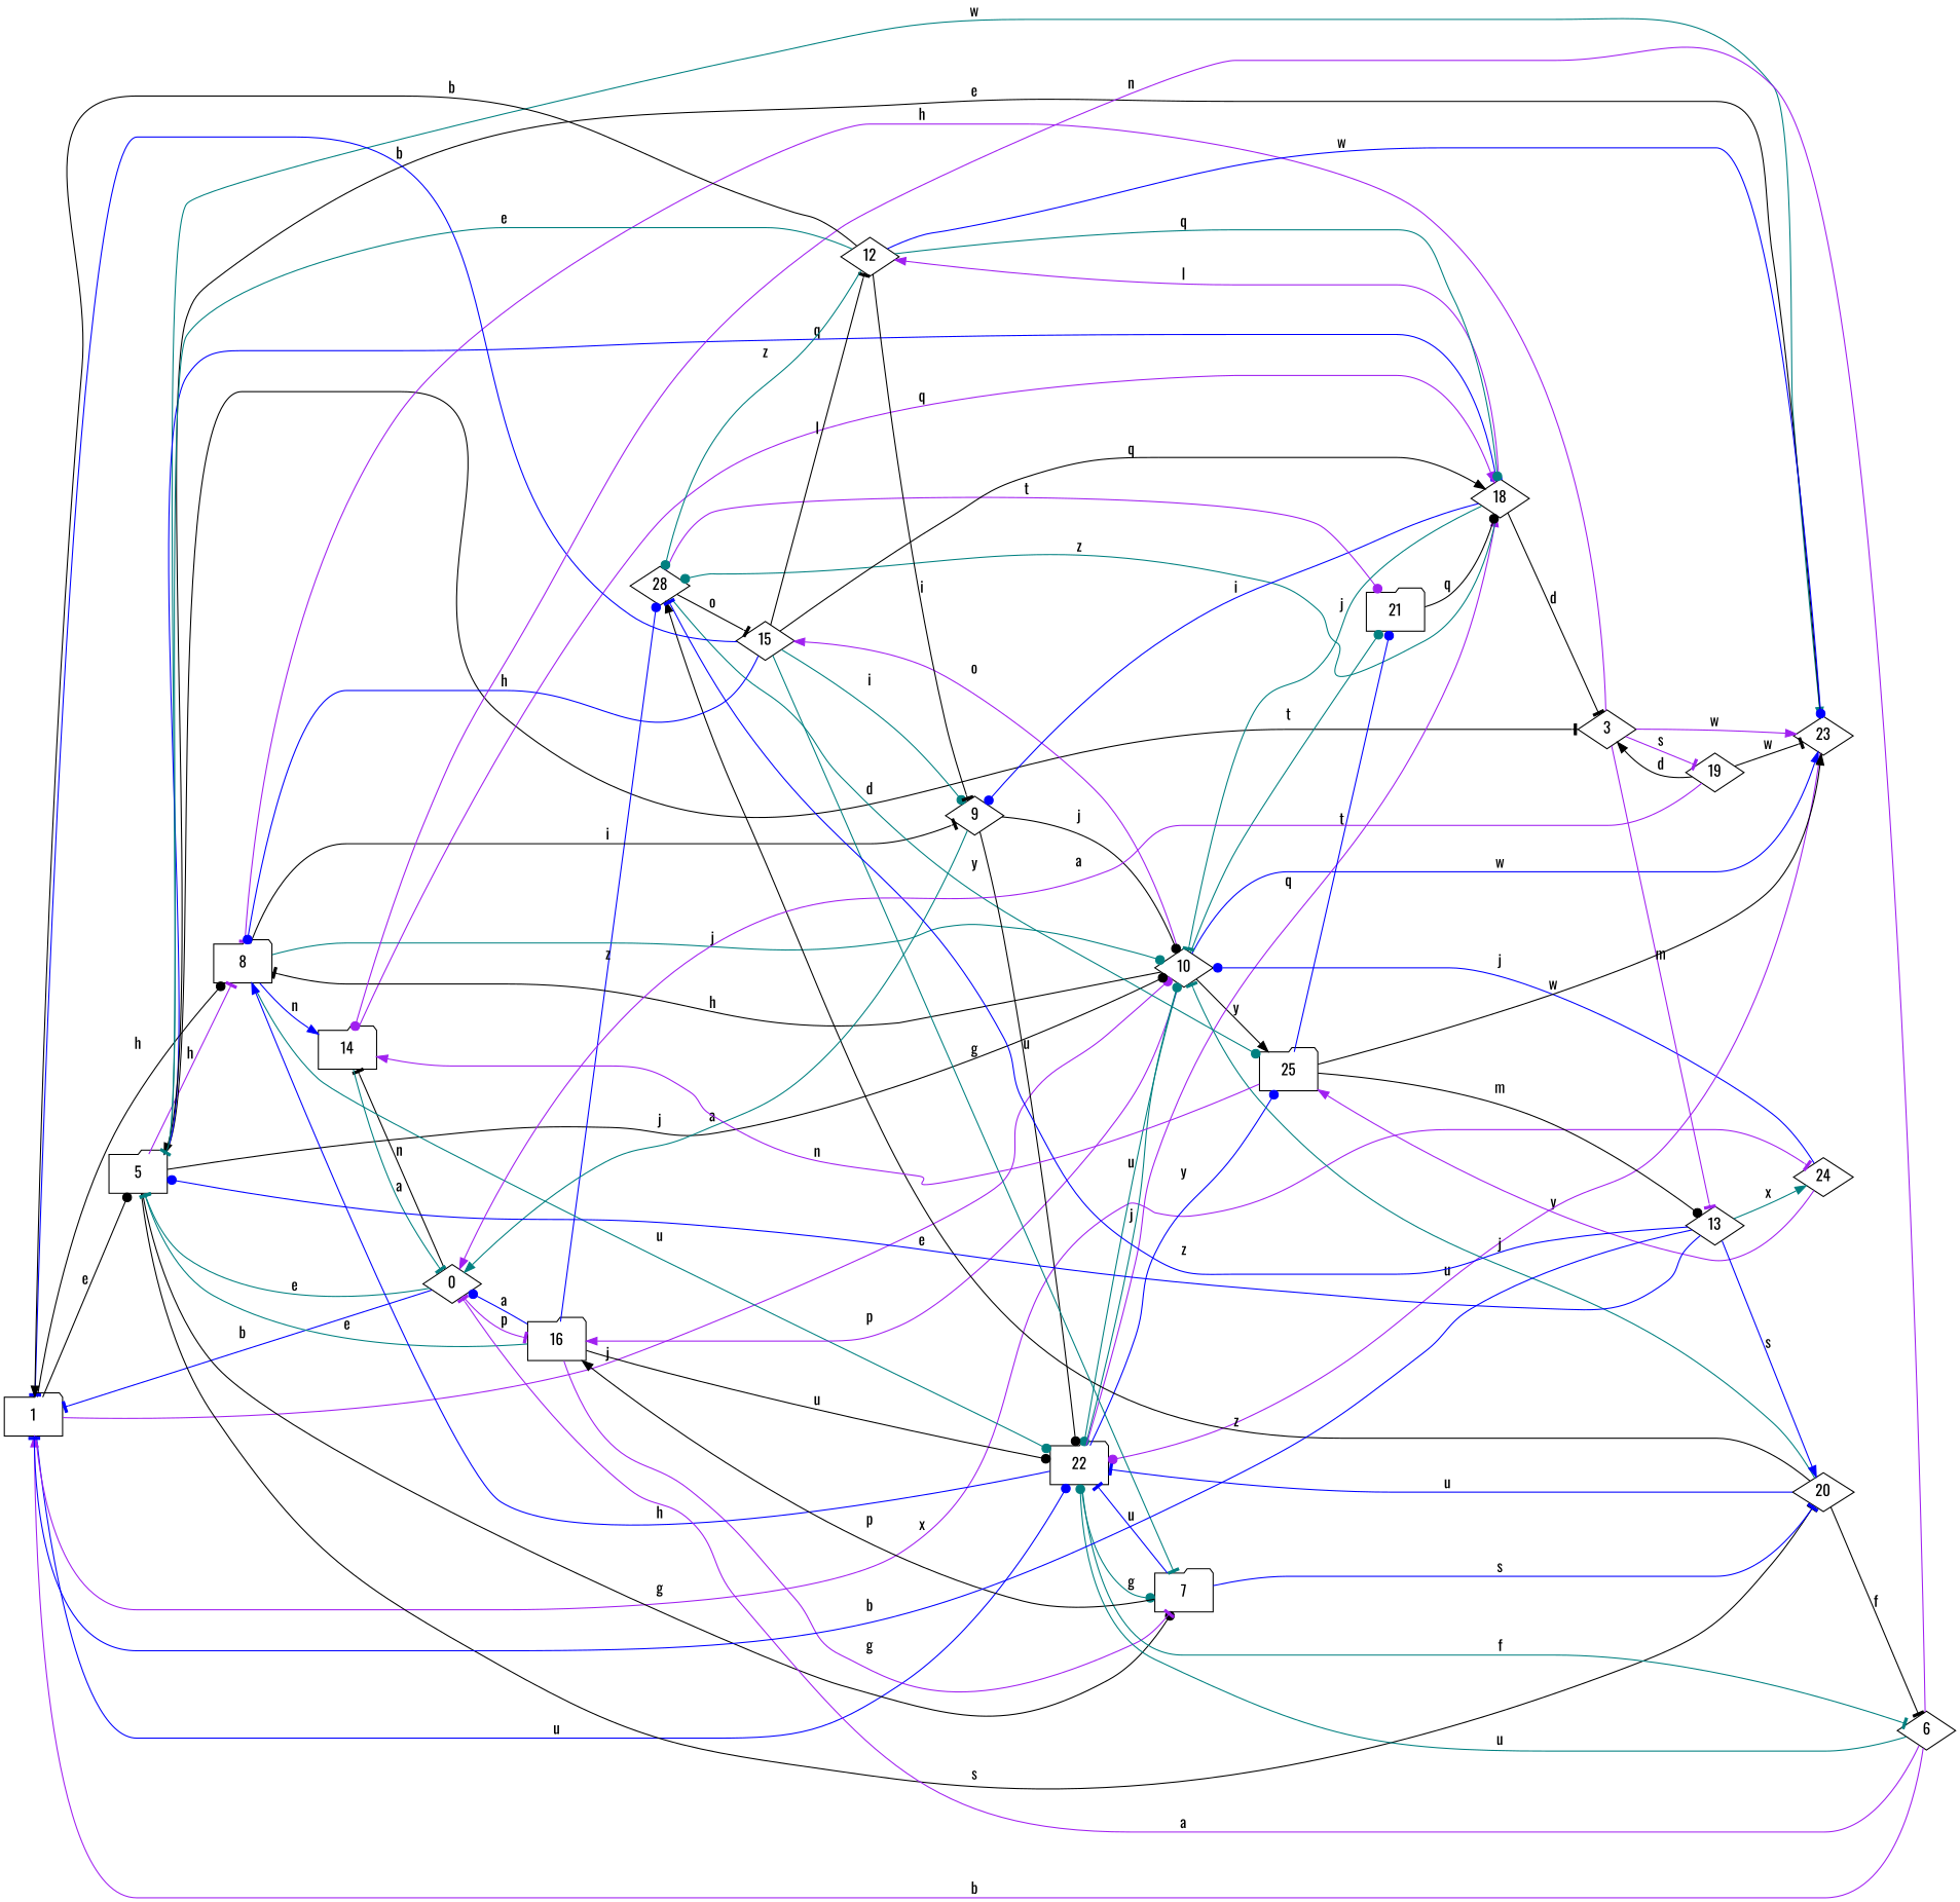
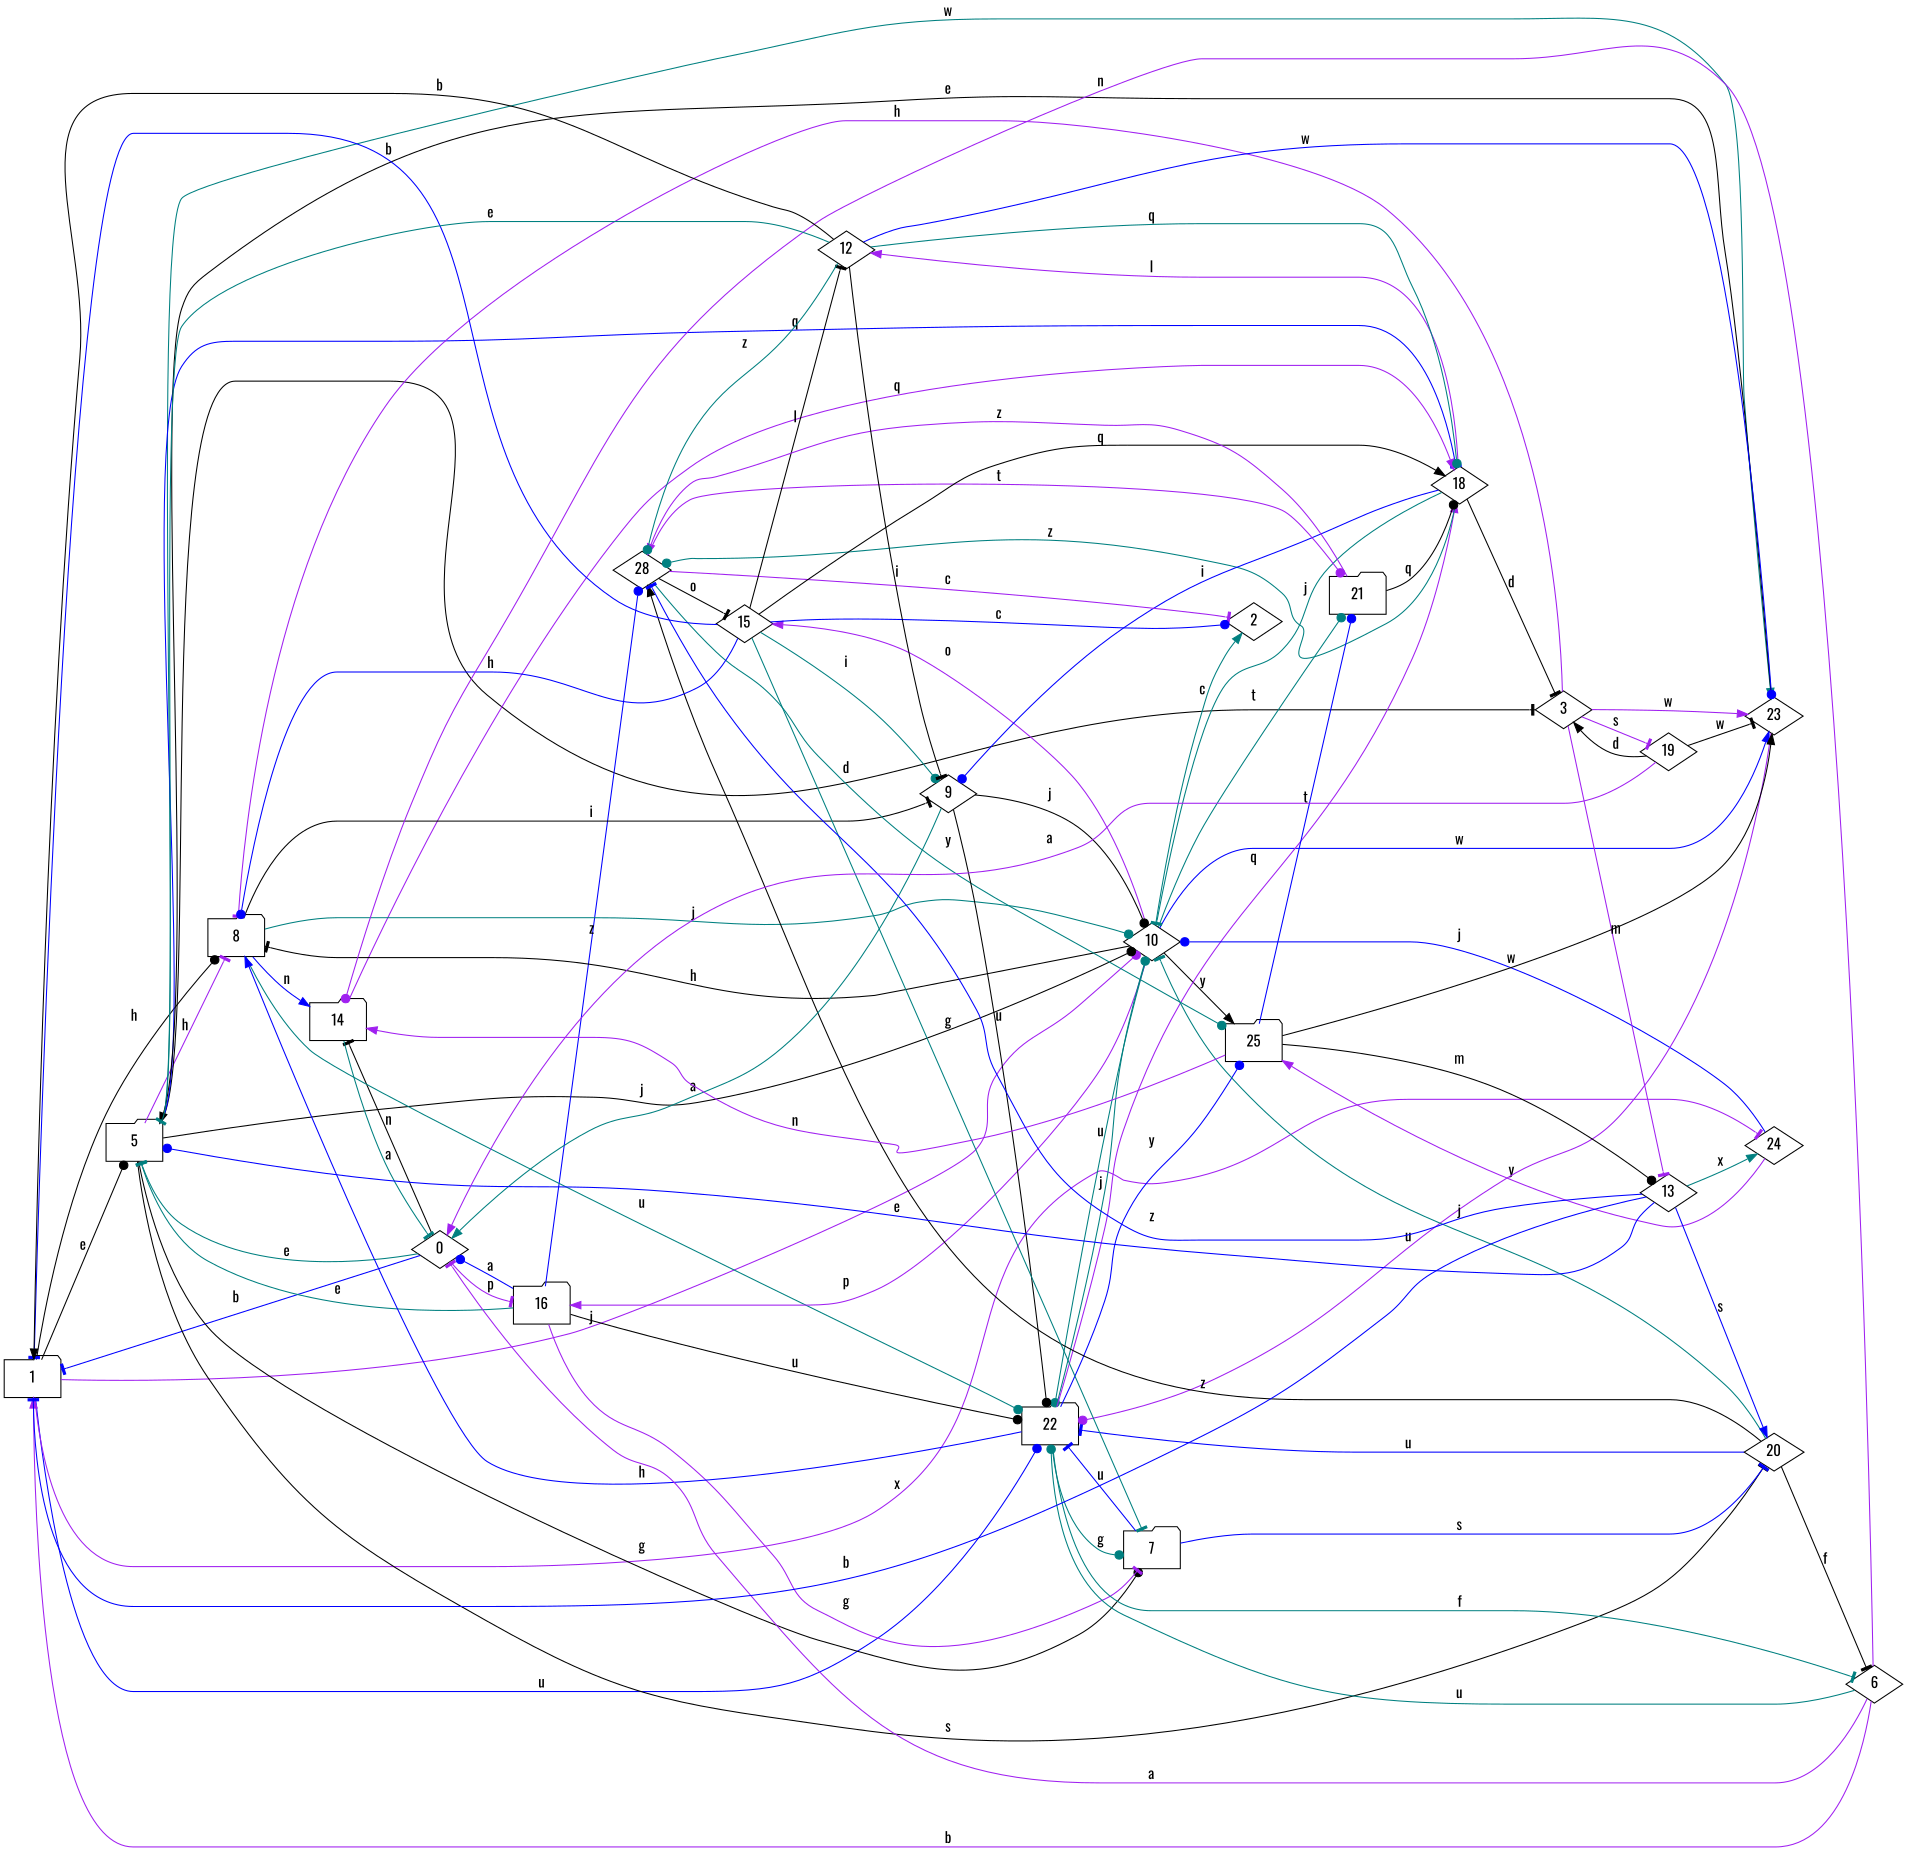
  strict digraph {
    fontname=Oswald
    rankdir=LR
    node [fontname=Oswald shape=diamond]
    edge [arrowhead=dot color=black fontname=Oswald]
    1 [shape=folder]
    0
    5 [shape=folder]
    14 [shape=folder]
    16 [shape=folder]
    8 [shape=folder]
    10
    22 [shape=folder]
    24
    3
    23
    7 [shape=folder]
    18
    20
    28
    9
+   2
    15
    21 [shape=folder]
    25 [shape=folder]
    6
    13
    19
    12
    1 -> 5 [label=e]
    1 -> 8 [label=h]
    1 -> 10 [color=purple label=j]
    1 -> 22 [color=blue label=u]
    1 -> 24 [arrowhead=tee color=purple label=x]
    0 -> 1 [arrowhead=tee color=blue label=b]
    0 -> 5 [arrowhead=tee color=teal label=e]
    0 -> 14 [arrowhead=tee label=n]
    0 -> 16 [arrowhead=tee color=purple label=p]
    5 -> 8 [arrowhead=tee color=purple label=h]
    5 -> 10 [label=j]
    5 -> 3 [arrowhead=tee label=d]
    5 -> 23 [arrowhead=normal color=teal label=w]
    5 -> 7 [label=g]
    5 -> 18 [arrowhead=tee color=blue label=q]
    5 -> 20 [arrowhead=tee label=s]
    14 -> 0 [arrowhead=tee color=teal label=a]
    14 -> 18 [arrowhead=normal color=purple label=q]
    16 -> 0 [color=blue label=a]
    16 -> 5 [arrowhead=tee color=teal label=e]
    16 -> 22 [label=u]
    16 -> 7 [arrowhead=tee color=purple label=g]
    16 -> 28 [color=blue label=z]
    8 -> 14 [arrowhead=normal color=blue label=n]
    8 -> 10 [color=teal label=j]
    8 -> 22 [color=teal label=u]
    8 -> 9 [arrowhead=tee label=i]
    10 -> 16 [arrowhead=normal color=purple label=p]
    10 -> 8 [arrowhead=tee label=h]
    10 -> 22 [color=teal label=u]
    10 -> 23 [arrowhead=normal color=blue label=w]
+   10 -> 2 [arrowhead=normal color=teal label=c]
    10 -> 15 [arrowhead=normal color=purple label=o]
    10 -> 21 [color=teal label=t]
    10 -> 25 [arrowhead=normal label=y]
    22 -> 8 [arrowhead=normal color=blue label=h]
    22 -> 10 [color=teal label=j]
    22 -> 7 [color=teal label=g]
    22 -> 18 [arrowhead=normal color=purple label=q]
    22 -> 25 [color=blue label=y]
    22 -> 6 [arrowhead=tee color=teal label=f]
    24 -> 10 [color=blue label=j]
    24 -> 25 [arrowhead=normal color=purple label=y]
    3 -> 8 [arrowhead=tee color=purple label=h]
    3 -> 23 [arrowhead=normal color=purple label=w]
    3 -> 13 [arrowhead=tee color=purple label=m]
    3 -> 19 [arrowhead=tee color=purple label=s]
    23 -> 5 [arrowhead=normal label=e]
    23 -> 22 [color=purple label=u]
-   7 -> 16 [arrowhead=normal label=p]
    7 -> 22 [arrowhead=tee color=blue label=u]
    7 -> 20 [arrowhead=tee color=blue label=s]
    18 -> 10 [arrowhead=tee color=teal label=j]
    18 -> 3 [arrowhead=tee label=d]
    18 -> 28 [color=teal label=z]
    18 -> 9 [color=blue label=i]
    18 -> 12 [arrowhead=normal color=purple label=l]
    20 -> 10 [arrowhead=tee color=teal label=j]
    20 -> 22 [arrowhead=tee color=blue label=u]
    20 -> 28 [arrowhead=normal label=z]
    20 -> 6 [arrowhead=tee label=f]
+   28 -> 2 [arrowhead=tee color=purple label=c]
    28 -> 15 [arrowhead=tee label=o]
    28 -> 21 [color=purple label=t]
    28 -> 25 [color=teal label=y]
    9 -> 0 [arrowhead=normal color=teal label=a]
    9 -> 10 [label=j]
    9 -> 22 [label=u]
    15 -> 1 [arrowhead=tee color=blue label=b]
    15 -> 8 [color=blue label=h]
    15 -> 7 [arrowhead=tee color=teal label=g]
    15 -> 18 [arrowhead=normal label=q]
    15 -> 9 [color=teal label=i]
+   15 -> 2 [color=blue label=c]
    15 -> 12 [arrowhead=tee label=l]
    21 -> 18 [label=q]
+   21 -> 28 [arrowhead=normal color=purple label=z]
    25 -> 14 [arrowhead=normal color=purple label=n]
    25 -> 23 [arrowhead=normal label=w]
    25 -> 21 [color=blue label=t]
    25 -> 13 [label=m]
    6 -> 1 [arrowhead=normal color=purple label=b]
    6 -> 0 [arrowhead=tee color=purple label=a]
    6 -> 14 [color=purple label=n]
    6 -> 22 [color=teal label=u]
    13 -> 1 [arrowhead=tee color=blue label=b]
    13 -> 5 [color=blue label=e]
    13 -> 24 [arrowhead=normal color=teal label=x]
    13 -> 20 [arrowhead=normal color=blue label=s]
    13 -> 28 [arrowhead=tee color=blue label=z]
    19 -> 0 [arrowhead=normal color=purple label=a]
    19 -> 3 [arrowhead=normal label=d]
    19 -> 23 [arrowhead=tee label=w]
    12 -> 1 [arrowhead=normal label=b]
    12 -> 5 [arrowhead=tee color=teal label=e]
    12 -> 23 [color=blue label=w]
    12 -> 18 [color=teal label=q]
    12 -> 28 [color=teal label=z]
    12 -> 9 [arrowhead=tee label=i]
  }
